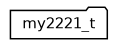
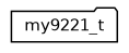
  digraph {
    rankdir=LR
-   n1 [color=black fillcolor=white fontname=Helvetica fontsize=10 height=0.2 label=my2221_t shape=folder style=filled width=0.4]
+   n1 [color=black fillcolor=white fontname=Helvetica fontsize=10 height=0.2 label=my9221_t shape=folder style=filled width=0.4]
  }
